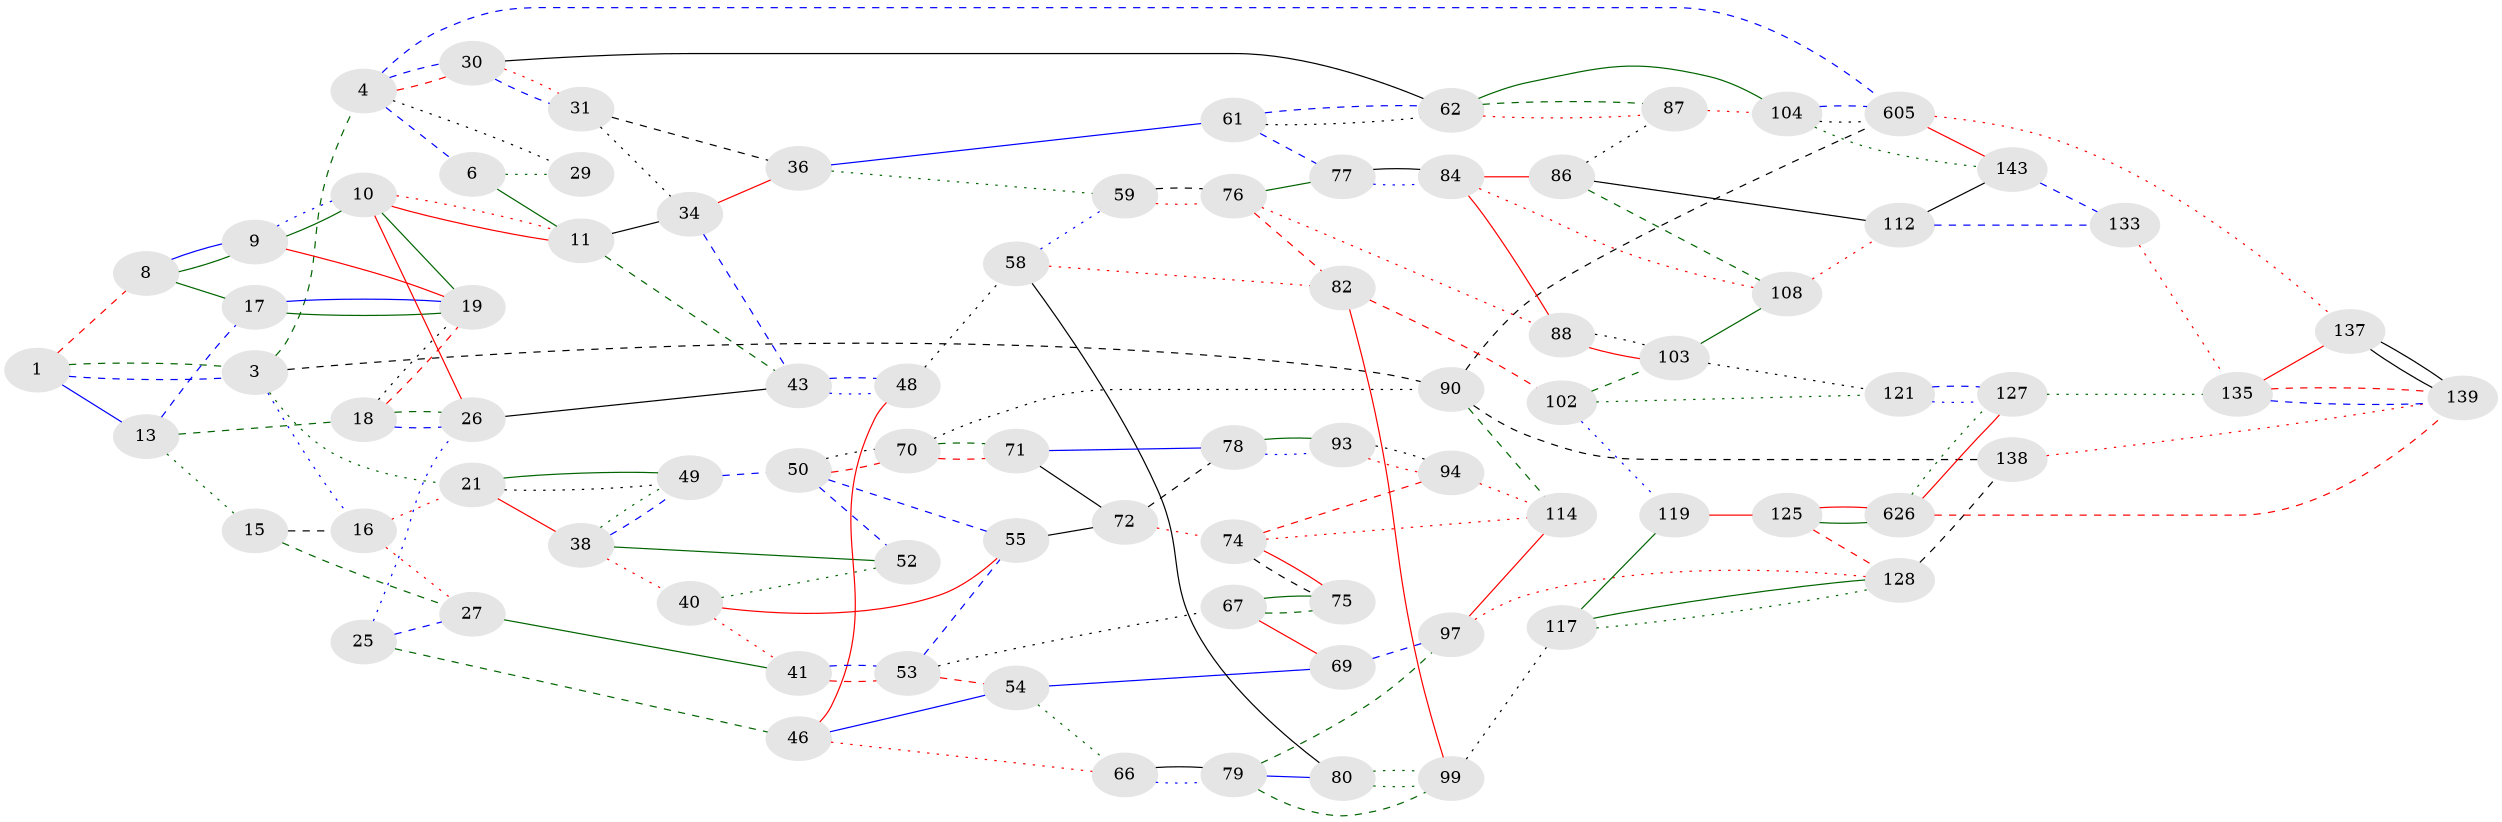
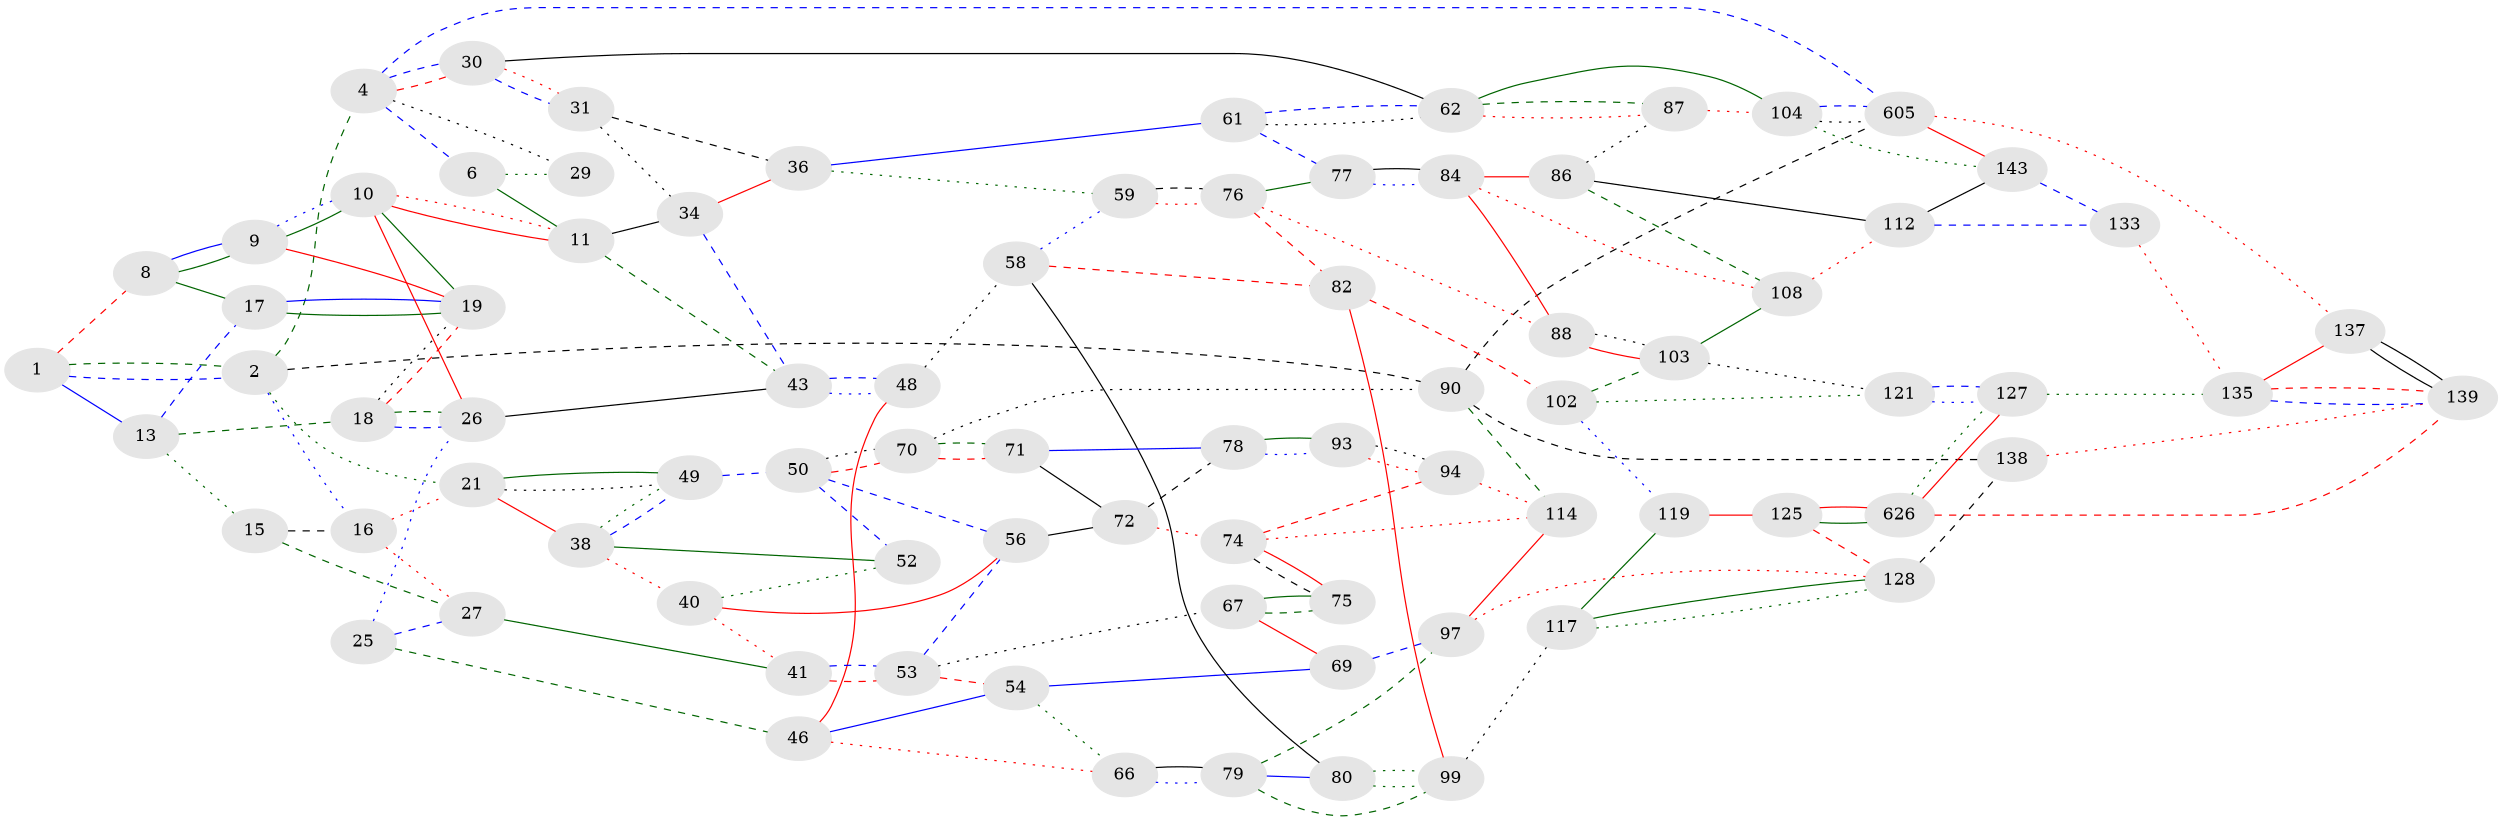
  graph {
    rankdir=LR
    node [color=gray90 style=filled]
    edge [color=red style=dashed]
    1 [super="+7"]
-   2 [super="+3" label=3]
+   2 [super="+3"]
    8
    13 [super="+14"]
    4 [super="+5"]
    16 [super="+23"]
    21 [super="+22"]
    90 [super="+123"]
    9
    17
    15 [super="+24"]
    18
    6 [super="+12"]
    29
    30
    n16 [label=605 super="+132"]
    27 [super="+42"]
    38 [super="+39"]
    49
    114 [super="+116"]
    138
    11 [super="+33"]
    31 [super="+32"]
    62 [super="+63"]
    n25 [label=143 super="+131"]
    137
    34 [super="+35"]
    43 [super="+44"]
    10 [super="+28"]
    19 [super="+20"]
    26 [super="+37"]
    36 [super="+60"]
    48
    25 [super="+45"]
    46 [super="+47"]
    41
    40 [super="+55"]
    52
    50 [super="+51"]
    54 [super="+65"]
    66
    53 [super="+57"]
    87
    104 [super="+106"]
    59
    61
    76 [super="+83"]
    77
-   56 [super="+64" label=55]
+   56 [super="+64"]
    72 [super="+73"]
    67 [super="+68"]
    58 [super="+81"]
    69 [super="+96"]
    79 [super="+98"]
    80
    82 [super="+100"]
    70 [super="+91"]
    71
    75
    97 [super="+115"]
    78
    74 [super="+95"]
    99 [super="+101"]
    102 [super="+120"]
    88
    84 [super="+85"]
    128 [super="+129"]
    93
    94 [super="+111"]
    103 [super="+107"]
    86 [super="+110"]
    108 [super="+109"]
    117 [super="+118"]
    119 [super="+124"]
    121 [super="+122"]
    112 [super="+130"]
    133
    139 [super="+140"]
    125
    127 [super="+134"]
    135 [super="+136"]
    n82 [label=626]
    1 -- 2 [color=blue]
    1 -- 2 [color=darkgreen]
    1 -- 8
    1 -- 13 [color=blue style=solid]
    2 -- 4 [color=darkgreen]
    2 -- 16 [color=blue style=dotted]
    2 -- 21 [color=darkgreen style=dotted]
    2 -- 90 [color=black]
    8 -- 9 [color=darkgreen style=solid]
    8 -- 9 [color=blue style=solid]
    8 -- 17 [color=darkgreen style=solid]
    13 -- 17 [color=blue]
    13 -- 15 [color=darkgreen style=dotted]
    13 -- 18 [color=darkgreen]
    4 -- 6 [color=blue]
    4 -- 29 [color=black style=dotted]
    4 -- 30
    4 -- 30 [color=blue]
    4 -- n16 [color=blue]
    16 -- 21 [style=dotted]
    16 -- 27 [style=dotted]
    21 -- 38 [style=solid]
    21 -- 49 [color=black style=dotted]
    21 -- 49 [color=darkgreen style=solid]
    90 -- n16 [color=black]
    90 -- 114 [color=darkgreen]
    90 -- 138 [color=black]
    9 -- 10 [color=darkgreen style=solid]
    9 -- 10 [color=blue style=dotted]
    9 -- 19 [style=solid]
    17 -- 19 [color=darkgreen style=solid]
    17 -- 19 [color=blue style=solid]
    15 -- 16 [color=black]
    15 -- 27 [color=darkgreen]
    18 -- 19
    18 -- 19 [color=black style=dotted]
    18 -- 26 [color=blue]
    18 -- 26 [color=darkgreen]
    6 -- 29 [color=darkgreen style=dotted]
    6 -- 11 [color=darkgreen style=solid]
    30 -- 31 [color=blue]
    30 -- 31 [style=dotted]
    30 -- 62 [color=black style=solid]
    n16 -- n25 [style=solid]
    n16 -- 137 [style=dotted]
    27 -- 41 [color=darkgreen style=solid]
    38 -- 49 [color=blue]
    38 -- 49 [color=darkgreen style=dotted]
    38 -- 40 [style=dotted]
    38 -- 52 [color=darkgreen style=solid]
    49 -- 50 [color=blue]
    138 -- 139 [style=dotted]
    11 -- 34 [color=black style=solid]
    11 -- 43 [color=darkgreen]
    31 -- 34 [color=black style=dotted]
    31 -- 36 [color=black]
    62 -- 87 [style=dotted]
    62 -- 87 [color=darkgreen]
    62 -- 104 [color=darkgreen style=solid]
    n25 -- 133 [color=blue]
    137 -- 139 [color=black style=solid]
    137 -- 139 [color=black style=solid]
    34 -- 43 [color=blue]
    34 -- 36 [style=solid]
    43 -- 48 [color=blue style=dotted]
    43 -- 48 [color=blue]
    10 -- 11 [style=solid]
    10 -- 11 [style=dotted]
    10 -- 19 [color=darkgreen style=solid]
    10 -- 26 [style=solid]
    26 -- 43 [color=black style=solid]
    36 -- 59 [color=darkgreen style=dotted]
    36 -- 61 [color=blue style=solid]
    48 -- 58 [color=black style=dotted]
    25 -- 27 [color=blue]
    25 -- 26 [color=blue style=dotted]
    25 -- 46 [color=darkgreen]
    46 -- 48 [style=solid]
    46 -- 54 [color=blue style=solid]
    46 -- 66 [style=dotted]
    41 -- 53
    41 -- 53 [color=blue]
    40 -- 41 [style=dotted]
    40 -- 52 [color=darkgreen style=dotted]
    40 -- 56 [style=solid]
    50 -- 52 [color=blue]
    50 -- 56 [color=blue]
    50 -- 70
    50 -- 70 [color=black style=dotted]
    54 -- 66 [color=darkgreen style=dotted]
    54 -- 69 [color=blue style=solid]
    66 -- 79 [color=blue style=dotted]
    66 -- 79 [color=black style=solid]
    53 -- 54
    53 -- 56 [color=blue]
    53 -- 67 [color=black style=dotted]
    87 -- 104 [style=dotted]
    104 -- n16 [color=black style=dotted]
    104 -- n16 [color=blue]
    104 -- n25 [color=darkgreen style=dotted]
    59 -- 76 [style=dotted]
    59 -- 76 [color=black]
    61 -- 62 [color=black style=dotted]
    61 -- 62 [color=blue]
    61 -- 77 [color=blue]
    76 -- 77 [color=darkgreen style=solid]
    76 -- 82
    76 -- 88 [style=dotted]
    77 -- 84 [color=blue style=dotted]
    77 -- 84 [color=black style=solid]
    56 -- 72 [color=black style=solid]
    72 -- 78 [color=black]
    72 -- 74 [style=dotted]
    67 -- 69 [style=solid]
    67 -- 75 [color=darkgreen]
    67 -- 75 [color=darkgreen style=solid]
    58 -- 59 [color=blue style=dotted]
    58 -- 80 [color=black style=solid]
-   58 -- 82 [style=dotted]
+   58 -- 82
    69 -- 97 [color=blue]
    79 -- 80 [color=blue style=solid]
    79 -- 97 [color=darkgreen]
    79 -- 99 [color=darkgreen]
    80 -- 99 [color=darkgreen style=dotted]
    80 -- 99 [color=darkgreen style=dotted]
    82 -- 99 [style=solid]
    82 -- 102
    70 -- 90 [color=black style=dotted]
    70 -- 71
    70 -- 71 [color=darkgreen]
    71 -- 72 [color=black style=solid]
    71 -- 78 [color=blue style=solid]
    97 -- 114 [style=solid]
    97 -- 128 [style=dotted]
    78 -- 93 [color=blue style=dotted]
    78 -- 93 [color=darkgreen style=solid]
    74 -- 114 [style=dotted]
    74 -- 75 [color=black]
    74 -- 75 [style=solid]
    74 -- 94
    99 -- 117 [color=black style=dotted]
    102 -- 103 [color=darkgreen]
    102 -- 119 [color=blue style=dotted]
    102 -- 121 [color=darkgreen style=dotted]
    88 -- 103 [style=solid]
    88 -- 103 [color=black style=dotted]
    84 -- 88 [style=solid]
    84 -- 86 [style=solid]
    84 -- 108 [style=dotted]
    128 -- 138 [color=black]
    93 -- 94 [style=dotted]
    93 -- 94 [color=black style=dotted]
    94 -- 114 [style=dotted]
    103 -- 108 [color=darkgreen style=solid]
    103 -- 121 [color=black style=dotted]
    86 -- 87 [color=black style=dotted]
    86 -- 108 [color=darkgreen]
    86 -- 112 [color=black style=solid]
    108 -- 112 [style=dotted]
    117 -- 128 [color=darkgreen style=dotted]
    117 -- 128 [color=darkgreen style=solid]
    117 -- 119 [color=darkgreen style=solid weight=2]
    119 -- 125 [style=solid]
    121 -- 127 [color=blue style=dotted weight=2]
    121 -- 127 [color=blue]
    112 -- n25 [color=black style=solid]
    112 -- 133 [color=blue]
    133 -- 135 [style=dotted]
    125 -- 128
    125 -- n82 [color=darkgreen style=solid]
    125 -- n82 [style=solid]
    127 -- 135 [color=darkgreen style=dotted]
    135 -- 137 [style=solid]
    135 -- 139 [color=blue]
    135 -- 139
    n82 -- 139
    n82 -- 127 [style=solid]
    n82 -- 127 [color=darkgreen style=dotted]
  }
